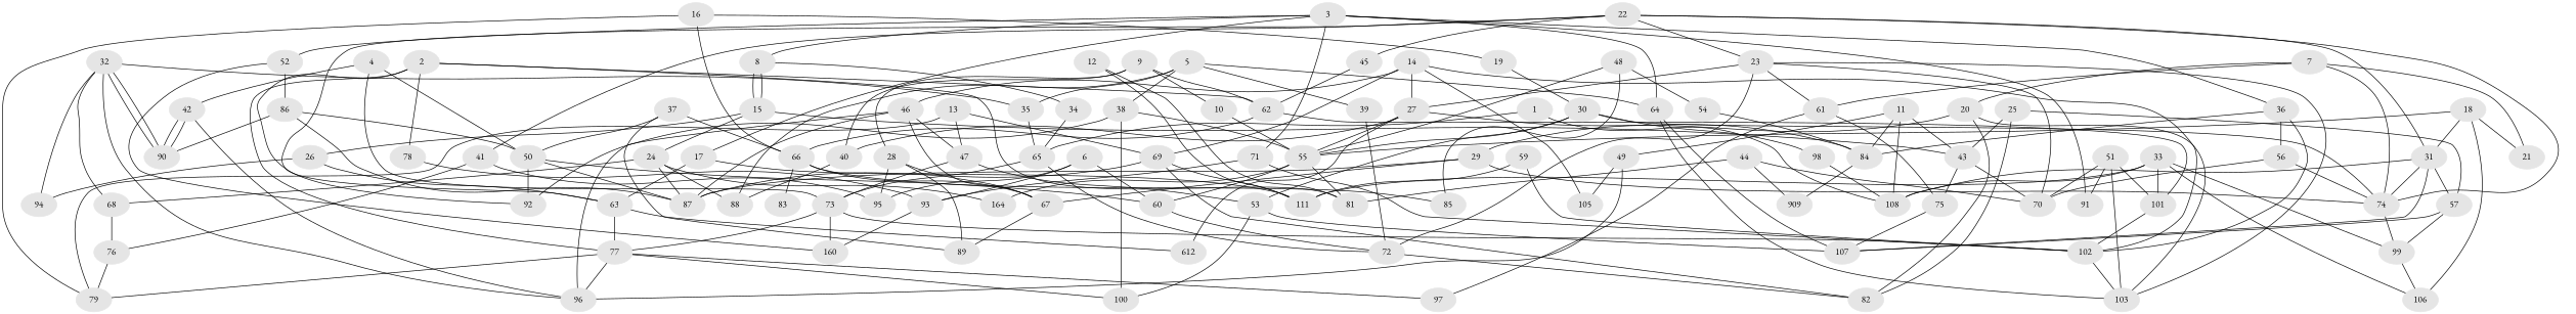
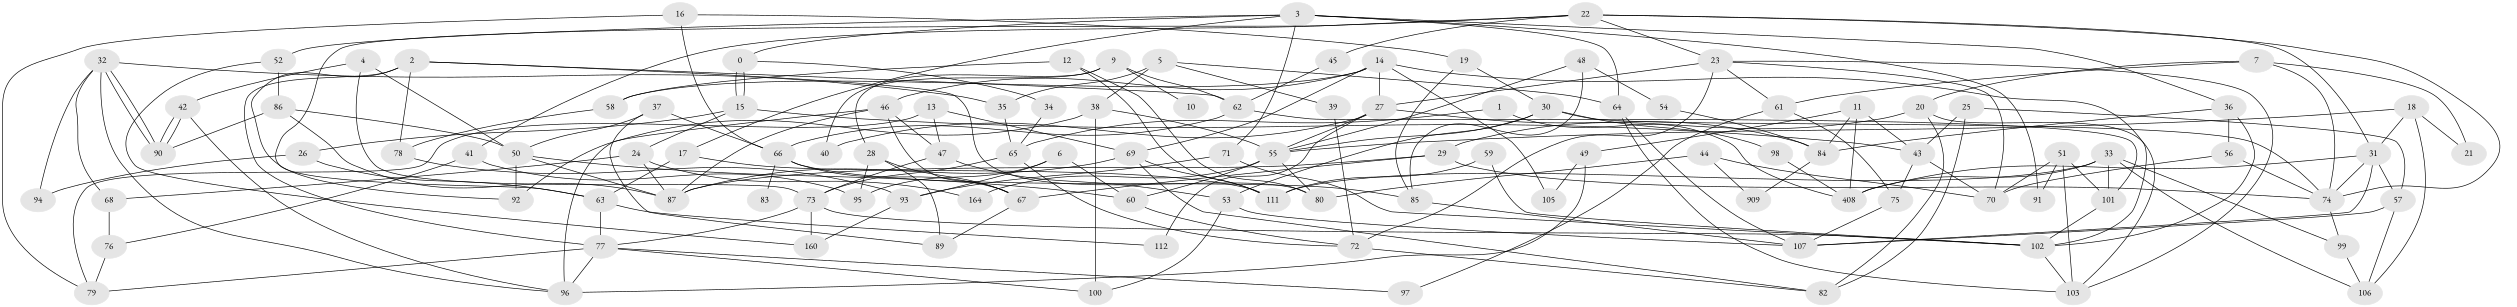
  graph {
    fontname="EB Garamond"
    node [color=gray90 fontname="EB Garamond" style=filled]
    edge [fontname="EB Garamond"]
    1
    65
-   108
+   108 [label=408]
    73
    72
    2
    62
    77
    78
-   81
+   81 [label=80]
    92
    66
    101
    79
    96
    100
    97
    93
    3
-   8
+   8 [label=0]
    17
    36
    52
    64
    71
    91
    15
    34
    111
    63
    84
    102
    56
    86
    n35 [label=160]
    103
    107
    4
    42
    50
    90
    60
    87
    5
    35
    38
    39
-   88
    55
    6
    95
    7
    20
    21
    61
    74
    29
    82
    75
    99
    43
    24
    26
    9
    10
    28
    40
    67
    89
    n70 [label=164]
    11
    49
    70
    105
    n75 [label=909]
    12
+   58
    13
    47
    69
    53
    14
    27
    46
-   112 [label=612]
+   112
    68
    94
    16
    19
    30
    85
    83
    18
    31
    106
    57
    98
    22
    23
    41
    45
    76
    25
    32
    33
    37
    44
    48
    54
    51
    59
    1 -- 65
    1 -- 108
    65 -- 73
    65 -- 72
    73 -- 77
    73 -- 102
    73 -- n35
    72 -- 82
    2 -- 62
    2 -- 77
    2 -- 78
    2 -- 81
    2 -- 92
    62 -- 66
    62 -- 101
    77 -- 79
    77 -- 96
    77 -- 100
    77 -- 97
    78 -- 93
    66 -- 67
    66 -- 85
    66 -- 83
    101 -- 102
    93 -- n35
    3 -- 8
    3 -- 17
    3 -- 36
    3 -- 52
    3 -- 64
    3 -- 71
    3 -- 91
    8 -- 15
    8 -- 15
    8 -- 34
    17 -- 111
    17 -- 63
    36 -- 84
    36 -- 102
    36 -- 56
    52 -- 86
    52 -- n35
    64 -- 103
    64 -- 107
    71 -- 93
    71 -- 102
    15 -- 43
    15 -- 24
    15 -- 26
    34 -- 65
    63 -- 77
    63 -- 112
    84 -- n75
    102 -- 103
    56 -- 74
    56 -- 70
    86 -- 50
    86 -- 90
    86 -- 87
    4 -- 73
    4 -- 42
    4 -- 50
    42 -- 96
    42 -- 90
    42 -- 90
    50 -- 92
    50 -- 60
    50 -- 87
    60 -- 72
    5 -- 64
    5 -- 35
    5 -- 38
    5 -- 39
-   5 -- 88
    35 -- 65
    38 -- 92
    38 -- 100
    38 -- 55
    39 -- 72
    55 -- 81
    55 -- 60
    55 -- n70
    6 -- 93
    6 -- 60
    6 -- 95
    7 -- 20
    7 -- 21
    7 -- 61
    7 -- 74
    20 -- 103
    20 -- 29
    20 -- 82
    61 -- 97
    61 -- 75
    74 -- 99
    29 -- 87
    29 -- 74
    29 -- 67
    75 -- 107
    99 -- 106
    43 -- 75
    43 -- 70
    24 -- 87
-   24 -- 88
    24 -- n70
    24 -- 68
    26 -- 63
    26 -- 94
    9 -- 62
    9 -- 10
    9 -- 28
    9 -- 40
-   10 -- 55
    28 -- 95
    28 -- 67
    28 -- 89
-   40 -- 88
    67 -- 89
    11 -- 108
    11 -- 84
    11 -- 43
    11 -- 49
    49 -- 96
    49 -- 105
    12 -- 81
    12 -- 111
+   12 -- 58
+   58 -- 78
    13 -- 79
    13 -- 47
    13 -- 69
    47 -- 73
    47 -- 53
    69 -- 111
    69 -- 87
    69 -- 82
    53 -- 100
    53 -- 107
    14 -- 102
    14 -- 105
+   14 -- 58
    14 -- 69
    14 -- 27
    14 -- 46
    27 -- 84
    27 -- 55
    27 -- 40
    27 -- 112
    46 -- 96
    46 -- 87
    46 -- 67
    46 -- 47
    68 -- 76
    16 -- 66
    16 -- 79
    16 -- 19
    19 -- 30
+   19 -- 85
    30 -- 55
    30 -- 74
    30 -- 53
    30 -- 98
+   85 -- 107
    18 -- 55
    18 -- 21
    18 -- 31
    18 -- 106
    31 -- 108
    31 -- 107
    31 -- 74
    31 -- 57
    57 -- 107
-   57 -- 99
+   57 -- 106
    98 -- 108
    22 -- 63
    22 -- 74
    22 -- 31
    22 -- 23
    22 -- 41
    22 -- 45
    23 -- 72
    23 -- 103
    23 -- 61
    23 -- 70
    23 -- 27
    41 -- 95
    41 -- 76
    45 -- 62
    76 -- 79
    25 -- 82
    25 -- 43
    25 -- 57
    32 -- 96
    32 -- 90
    32 -- 90
    32 -- 35
    32 -- 68
    32 -- 94
    33 -- 108
    33 -- 101
    33 -- 111
    33 -- 99
    33 -- 106
    37 -- 66
    37 -- 50
    37 -- 89
    44 -- 81
    44 -- 70
    44 -- n75
    48 -- 55
    48 -- 85
    48 -- 54
    54 -- 84
    51 -- 101
    51 -- 91
    51 -- 103
    51 -- 70
    59 -- 111
    59 -- 102
  }
